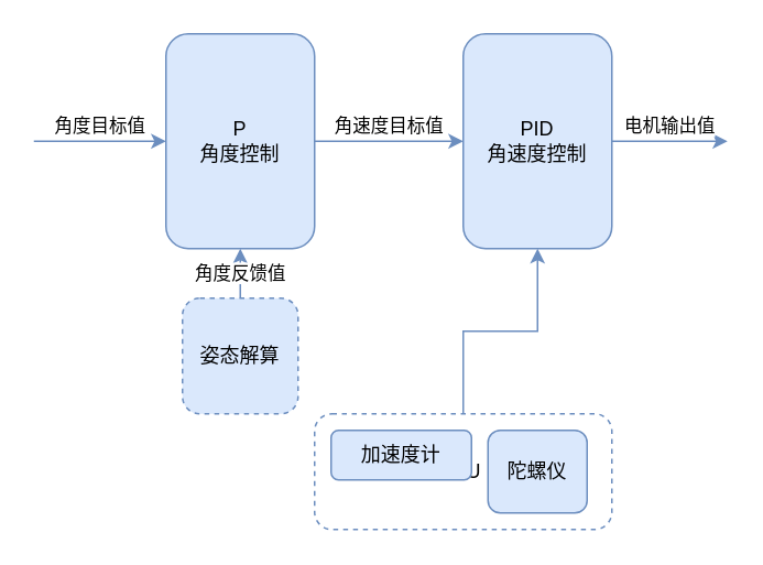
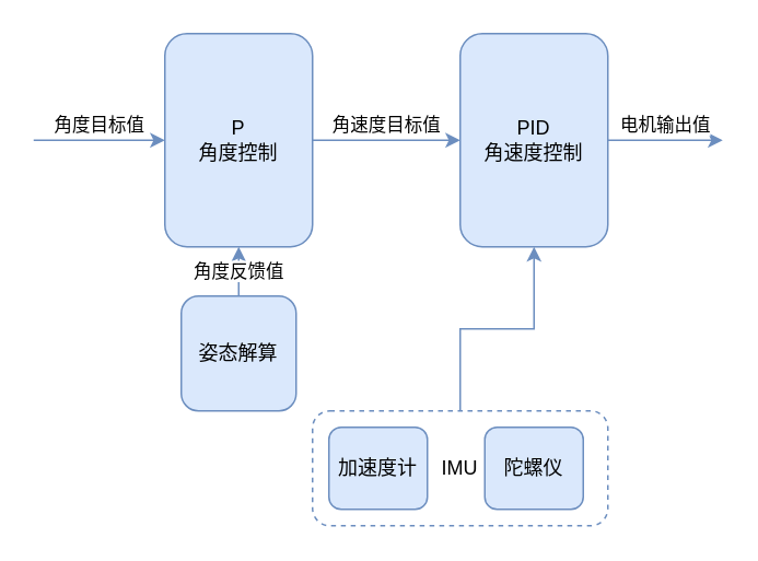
  <mxCell id="0" />
  <mxCell id="1" parent="0" />
  <mxCell id="2" style="edgeStyle=orthogonalEdgeStyle;rounded=0;orthogonalLoop=1;jettySize=auto;html=1;exitX=0.5;exitY=0;exitDx=0;exitDy=0;fillColor=#dae8fc;strokeColor=#6c8ebf;" parent="1" source="3" target="6" edge="1"><mxGeometry relative="1" as="geometry" /></mxCell>
  <mxCell id="3" value="IMU" style="rounded=1;whiteSpace=wrap;html=1;dashed=1;strokeColor=#6c8ebf;fillColor=#FFFFFF;" parent="1" vertex="1"><mxGeometry x="190" y="250" width="180" height="70" as="geometry" /></mxCell>
  <mxCell id="4" value="角速度目标值" style="edgeStyle=orthogonalEdgeStyle;rounded=0;orthogonalLoop=1;jettySize=auto;html=1;exitX=1;exitY=0.5;exitDx=0;exitDy=0;entryX=0;entryY=0.5;entryDx=0;entryDy=0;labelPosition=center;verticalLabelPosition=top;align=center;verticalAlign=bottom;fillColor=#dae8fc;strokeColor=#6c8ebf;" parent="1" source="5" target="6" edge="1"><mxGeometry relative="1" as="geometry" /></mxCell>
  <mxCell id="5" value="P&lt;br&gt;角度控制" style="rounded=1;whiteSpace=wrap;html=1;fillColor=#dae8fc;strokeColor=#6c8ebf;" parent="1" vertex="1"><mxGeometry x="100" y="20" width="90" height="130" as="geometry" /></mxCell>
  <mxCell id="6" value="PID&lt;br&gt;角速度控制" style="rounded=1;whiteSpace=wrap;html=1;fillColor=#dae8fc;strokeColor=#6c8ebf;" parent="1" vertex="1"><mxGeometry x="280" y="20" width="90" height="130" as="geometry" /></mxCell>
  <mxCell id="7" value="角度目标值" style="endArrow=classic;html=1;entryX=0;entryY=0.5;entryDx=0;entryDy=0;labelPosition=center;verticalLabelPosition=top;align=center;verticalAlign=bottom;fillColor=#dae8fc;strokeColor=#6c8ebf;" parent="1" target="5" edge="1"><mxGeometry width="50" height="50" relative="1" as="geometry"><mxPoint x="20" y="85" as="sourcePoint" /><mxPoint x="80" y="70" as="targetPoint" /></mxGeometry></mxCell>
  <mxCell id="8" value="电机输出值" style="endArrow=classic;html=1;exitX=1;exitY=0.5;exitDx=0;exitDy=0;labelPosition=center;verticalLabelPosition=top;align=center;verticalAlign=bottom;fillColor=#dae8fc;strokeColor=#6c8ebf;" parent="1" source="6" edge="1"><mxGeometry width="50" height="50" relative="1" as="geometry"><mxPoint x="230" y="180" as="sourcePoint" /><mxPoint x="440" y="85" as="targetPoint" /></mxGeometry></mxCell>
- <mxCell id="9" value="加速度计" style="rounded=1;whiteSpace=wrap;html=1;fillColor=#dae8fc;strokeColor=#6c8ebf;" parent="1" vertex="1"><mxGeometry x="200" y="260" width="85" height="30" as="geometry" /></mxCell>
+ <mxCell id="9" value="加速度计" style="rounded=1;whiteSpace=wrap;html=1;fillColor=#dae8fc;strokeColor=#6c8ebf;" parent="1" vertex="1"><mxGeometry x="200" y="260" width="60" height="50" as="geometry" /></mxCell>
  <mxCell id="10" value="陀螺仪" style="rounded=1;whiteSpace=wrap;html=1;fillColor=#dae8fc;strokeColor=#6c8ebf;" parent="1" vertex="1"><mxGeometry x="295" y="260" width="60" height="50" as="geometry" /></mxCell>
  <mxCell id="11" value="角度反馈值" style="edgeStyle=orthogonalEdgeStyle;rounded=0;orthogonalLoop=1;jettySize=auto;html=1;exitX=0.5;exitY=0;exitDx=0;exitDy=0;entryX=0.5;entryY=1;entryDx=0;entryDy=0;fillColor=#dae8fc;strokeColor=#6c8ebf;" parent="1" source="12" target="5" edge="1"><mxGeometry relative="1" as="geometry" /></mxCell>
- <mxCell id="12" value="姿态解算" style="rounded=1;whiteSpace=wrap;html=1;fillColor=#dae8fc;strokeColor=#6c8ebf;dashed=1;" parent="1" vertex="1"><mxGeometry x="110" y="180" width="70" height="70" as="geometry" /></mxCell>
+ <mxCell id="12" value="姿态解算" style="rounded=1;whiteSpace=wrap;html=1;fillColor=#dae8fc;strokeColor=#6c8ebf;" parent="1" vertex="1"><mxGeometry x="110" y="180" width="70" height="70" as="geometry" /></mxCell>
